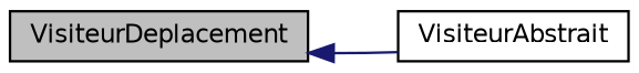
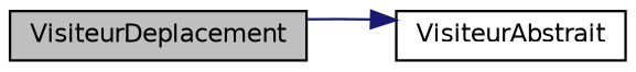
  digraph {
    rankdir=LR
    node [color=black fontname=Helvetica fontsize=10 shape=record style=filled]
    n1 [fillcolor=grey75 fontcolor=black height=0.2 label=VisiteurDeplacement width=0.4]
    n2 [fillcolor=white height=0.2 label=VisiteurAbstrait width=0.4]
-   n1 -> n2 [color=midnightblue dir=back fontname=Helvetica fontsize=10 labelfontname=Helvetica labelfontsize=10 style=solid]
+   n2 -> n1 [color=midnightblue dir=back fontname=Helvetica fontsize=10 labelfontname=Helvetica labelfontsize=10 style=solid]
  }
